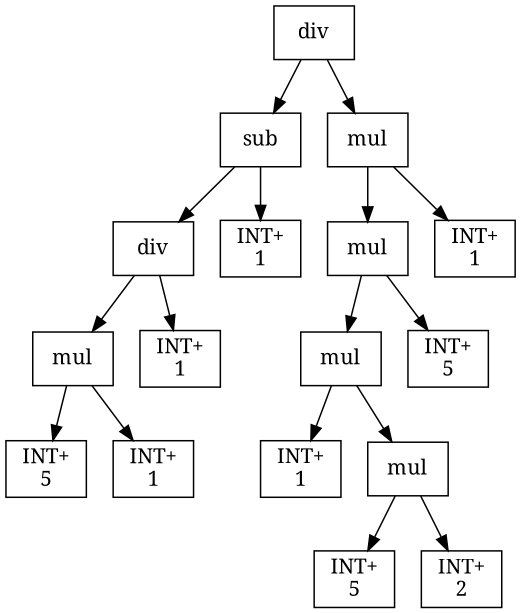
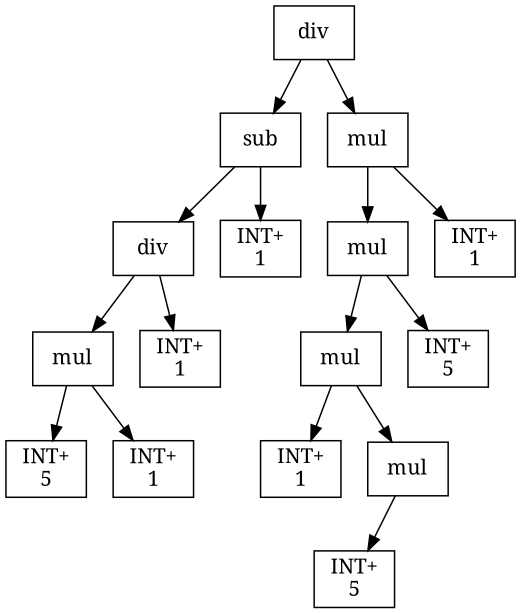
  digraph {
    fontname="Noto Serif"
    node [shape=box fontname="Noto Serif"]
    edge [fontname="Noto Serif"]
    n1 [label=div]
    n2 [label=sub]
    n3 [label=mul]
    n4 [label=div]
    n5 [label="INT+\n1"]
    n6 [label=mul]
    n7 [label="INT+\n1"]
    n8 [label="INT+\n5"]
    n9 [label="INT+\n1"]
    n10 [label=mul]
    n11 [label="INT+\n1"]
    n12 [label=mul]
    n13 [label="INT+\n5"]
    n14 [label="INT+\n1"]
    n15 [label=mul]
    n16 [label="INT+\n5"]
-   n17 [label="INT+\n2"]
    n1 -> n2
    n1 -> n3
    n2 -> n4
    n2 -> n5
    n3 -> n10
    n3 -> n11
    n4 -> n6
    n4 -> n7
    n6 -> n8
    n6 -> n9
    n10 -> n12
    n10 -> n13
    n12 -> n14
    n12 -> n15
    n15 -> n16
-   n15 -> n17
  }
